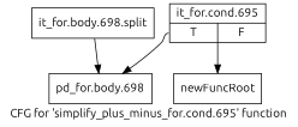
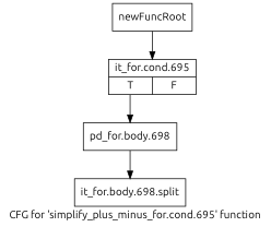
  digraph {
    fontname=Ubuntu
    label="CFG for 'simplify_plus_minus_for.cond.695' function"
    node [fontname=Ubuntu shape=record]
    edge [fontname=Ubuntu]
    n1 [label="{newFuncRoot}"]
    n2 [label="{it_for.cond.695|{<s0>T|<s1>F}}"]
    n3 [label="{pd_for.body.698}"]
    n4 [label="{it_for.body.698.split}"]
-   n2 -> n1
+   n1 -> n2
    n2 -> n3 [tailport=s0]
-   n4 -> n3
+   n3 -> n4
  }
